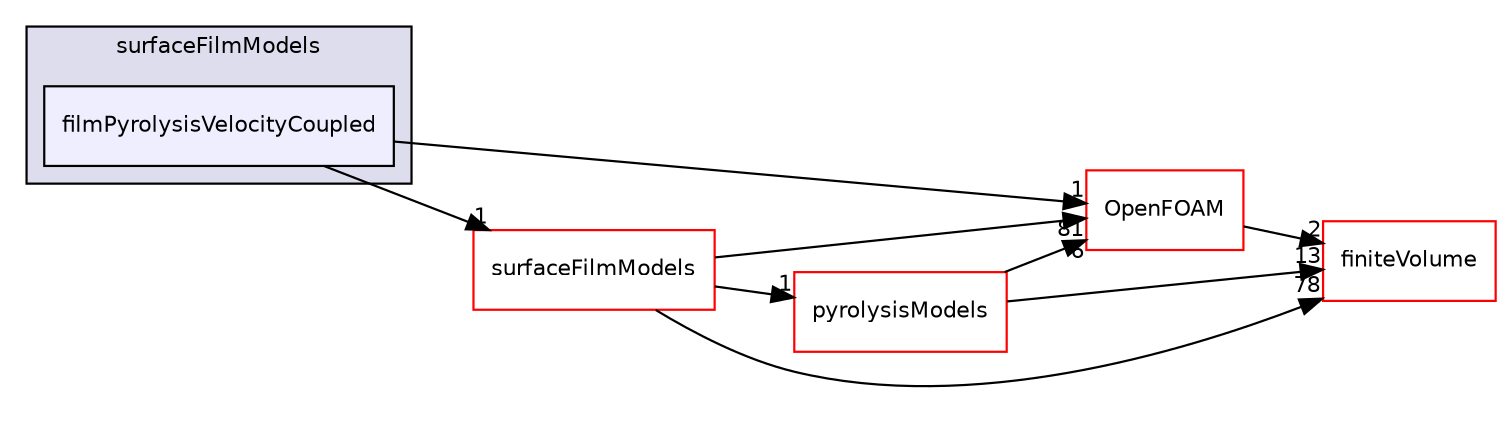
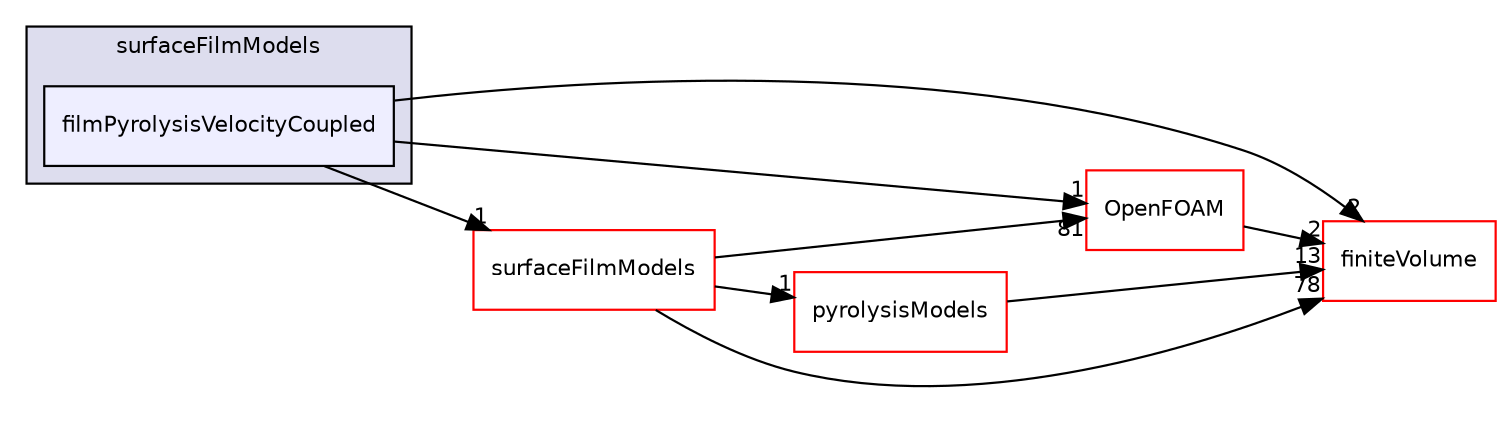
  digraph {
    compound=true
    rankdir=LR
    node [fontname=Helvetica fontsize=10 shape=box color=red]
    edge [headlabel=1 labeldistance=1.5 labelfontname=Helvetica labelfontsize=10]
    n1 [fillcolor="#eeeeff" label=filmPyrolysisVelocityCoupled pencolor=black style=filled color=""]
    n2 [label=finiteVolume]
    n3 [label=surfaceFilmModels]
    n4 [label=OpenFOAM]
    n5 [label=pyrolysisModels]
    subgraph cluster_1 {
      bgcolor="#ddddee"
      fontname=Helvetica
      fontsize=10
      label=surfaceFilmModels
      pencolor=black
      n1
    }
+   n1 -> n2 [headlabel=2]
    n1 -> n3
    n1 -> n4
    n3 -> n2 [headlabel=78]
    n3 -> n4 [headlabel=81]
    n3 -> n5
    n4 -> n2 [headlabel=2]
    n5 -> n2 [headlabel=13]
-   n5 -> n4 [headlabel=6]
  }
